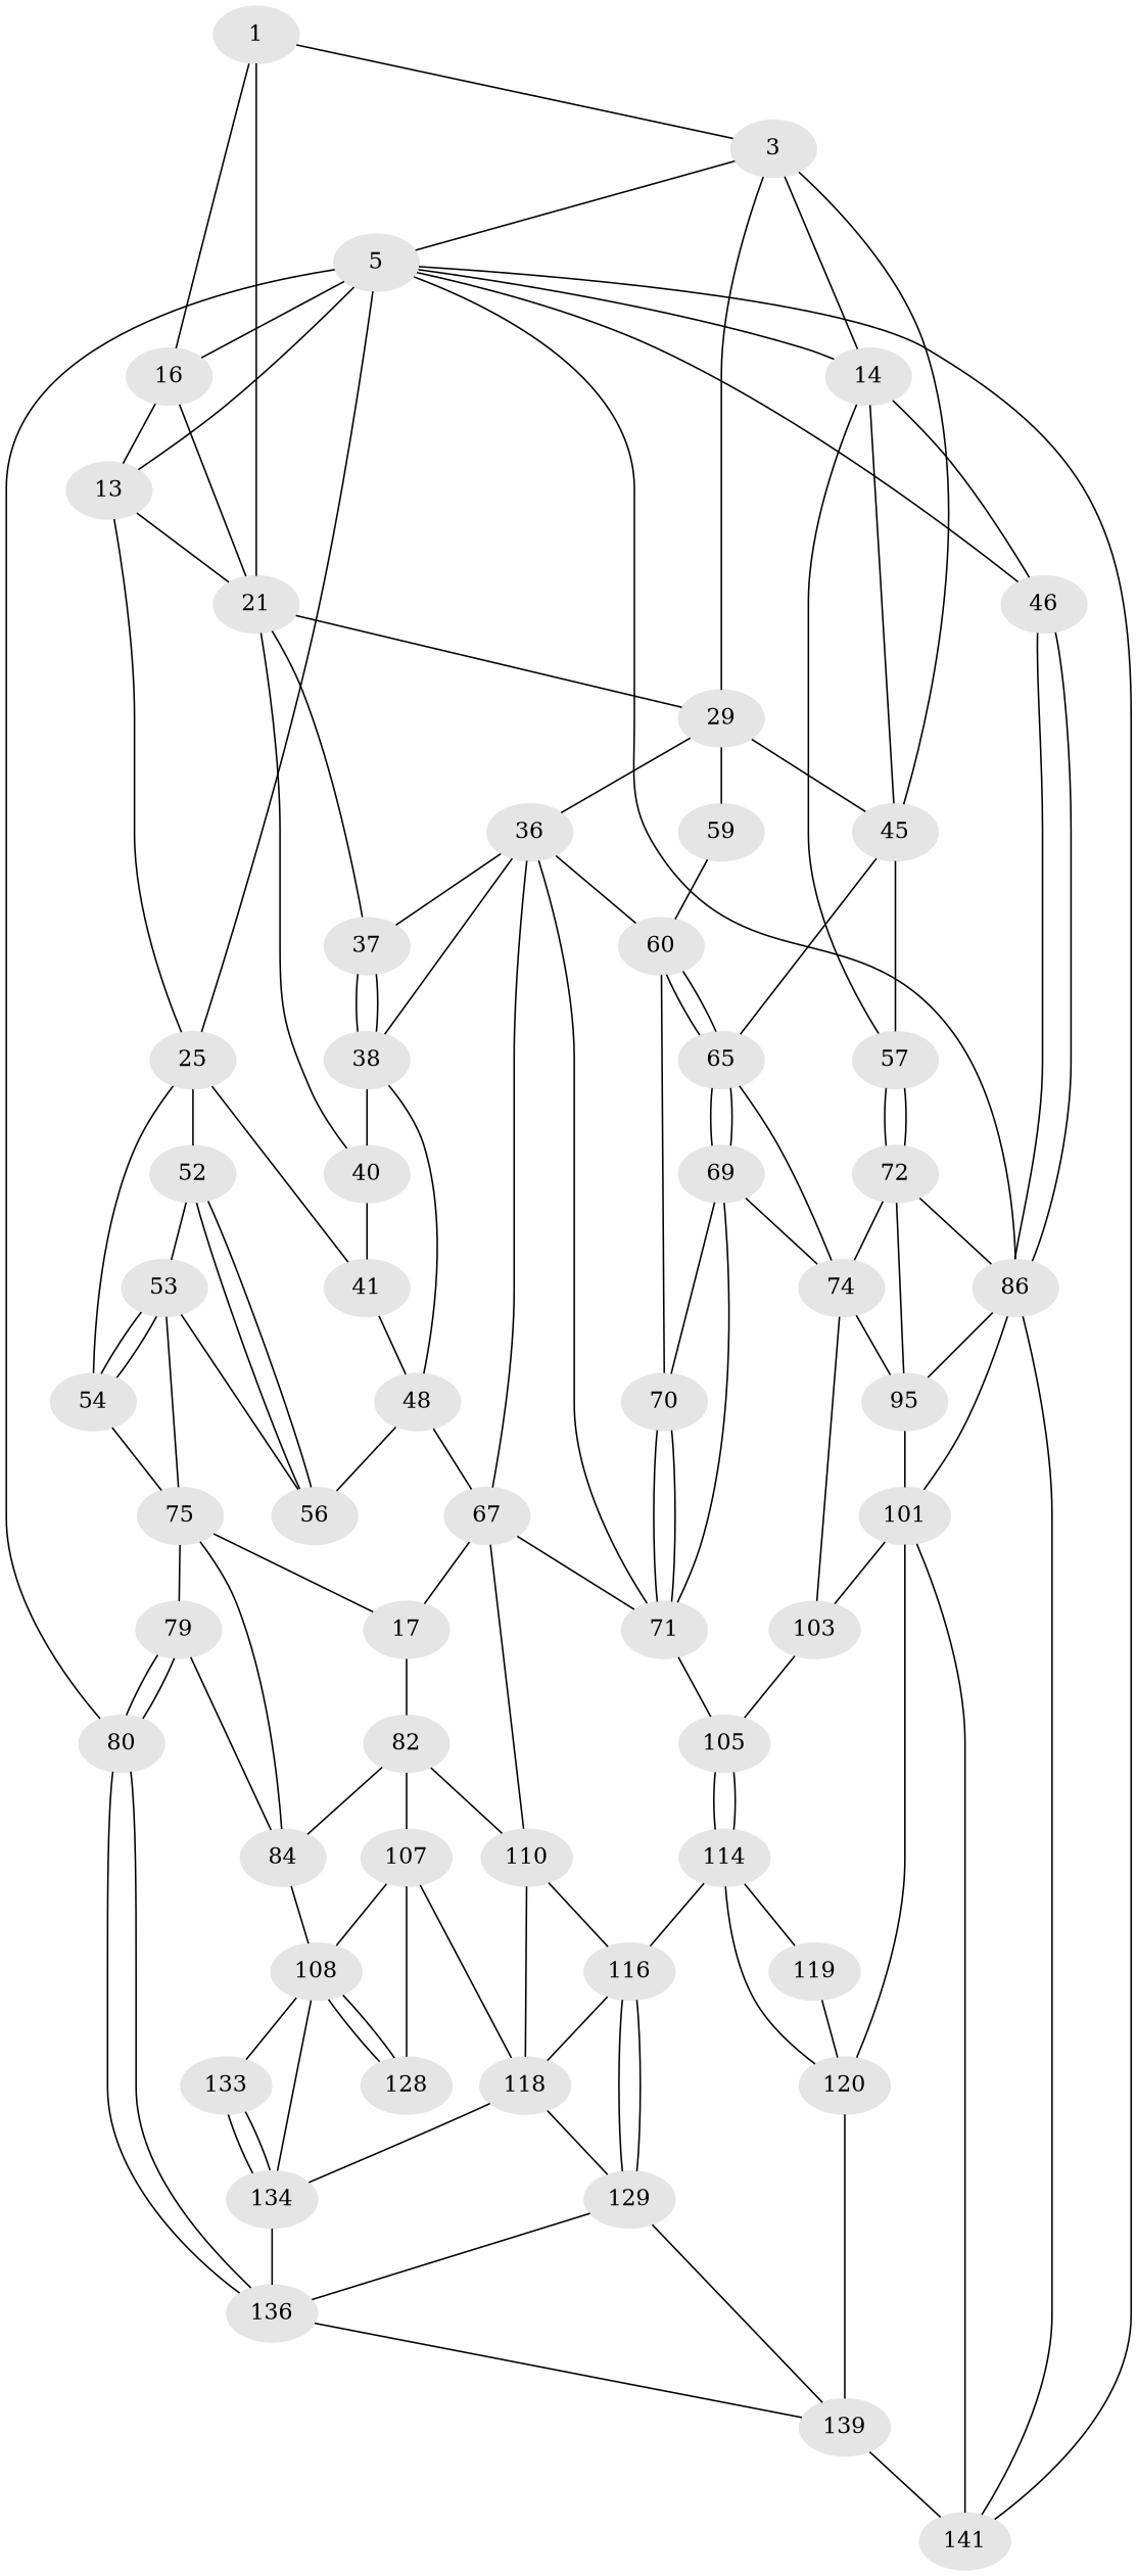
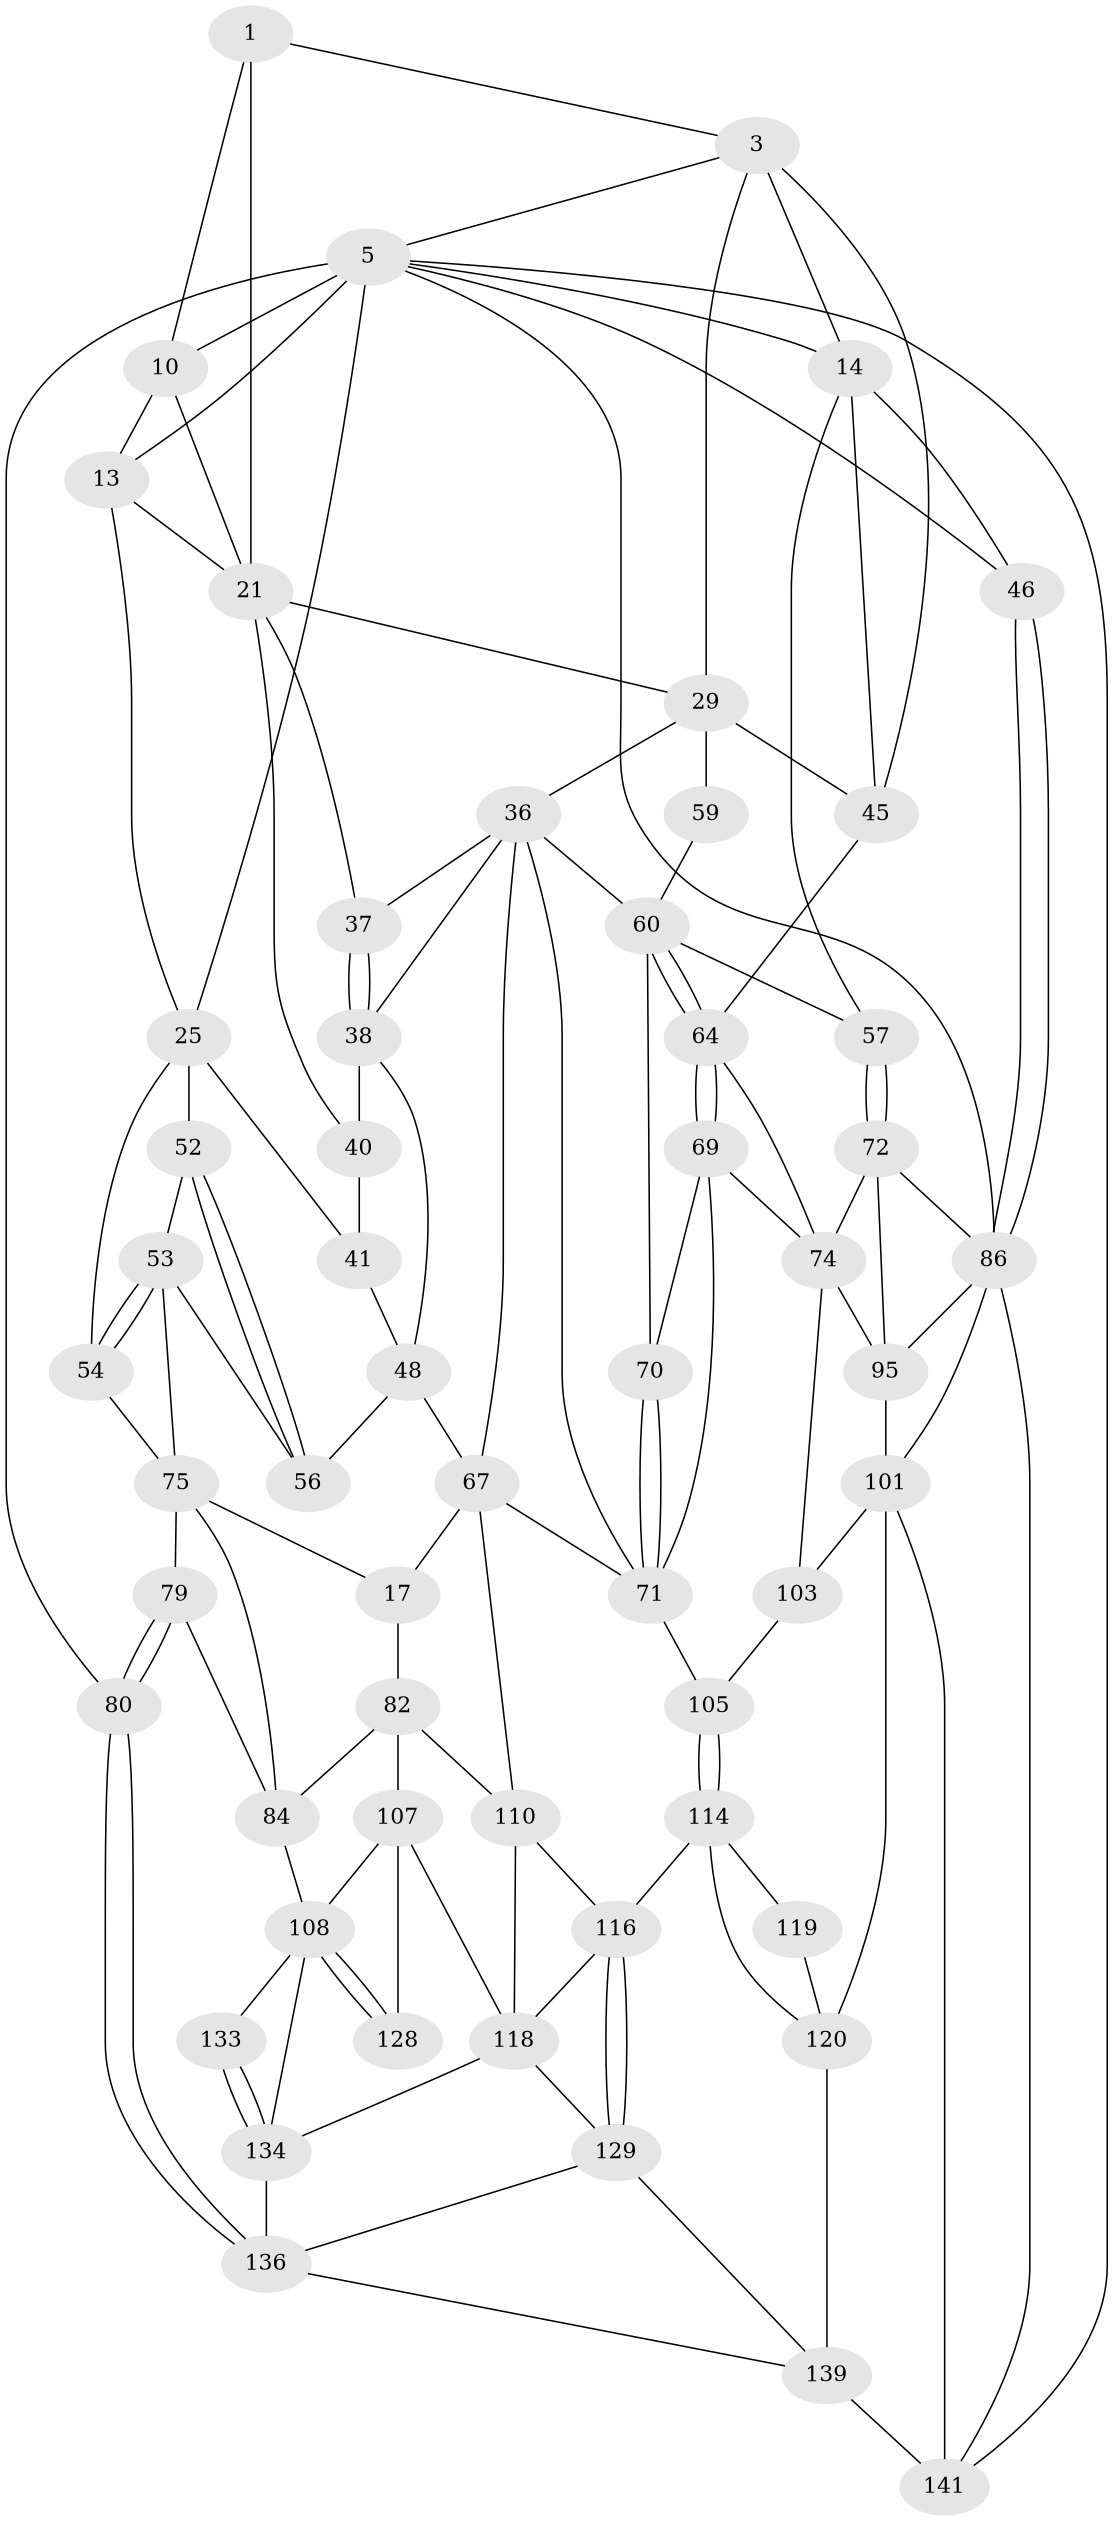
  graph {
    node [color=gray90 style=filled]
    1 [super="+2+9"]
    3 [super="+19+4"]
-   10 [super="+11" label=16]
+   10 [super="+11"]
    21 [super="+22+24"]
    5 [super="+88+20+6"]
    14 [super="+18+15"]
    29 [super="+34"]
    45 [super="+49"]
    n9 [label=13 super="+30"]
    37
    40
    25 [super="+26+31"]
    46
    80
    86 [super="+87+89"]
    141 [super="+142"]
    57
    36 [super="+62"]
    59
-   64 [super="+65" label=65]
+   64 [super="+65"]
    41 [super="+42"]
    52
    54
    136 [super="+138"]
    95 [super="+99+96"]
    101 [super="+102+124"]
    72 [super="+73"]
    38 [super="+39"]
    48 [super="+55"]
    56
    53 [super="+58"]
    75 [super="+78+76"]
    60 [super="+61"]
    67 [super="+81+68"]
    71 [super="+92"]
    70
    n37 [label=17]
    110 [super="+111"]
    105
    69 [super="+91"]
    74 [super="+90"]
    79
    84 [super="+85"]
    103 [super="+104"]
    82 [super="+83+106"]
    107 [super="+127"]
    118 [super="+122"]
    116 [super="+117"]
    114 [super="+115"]
    108 [super="+109"]
    139 [super="+140"]
    128
    133
    134 [super="+135"]
    120 [super="+121"]
    119
    129 [super="+130"]
    1 -- 3
    1 -- 10
    1 -- 21 [weight=2]
    3 -- 5
    3 -- 14 [weight=2]
    3 -- 29
    3 -- 45
    10 -- 21
    10 -- n9
    21 -- 29
    21 -- 37
    21 -- 40
    5 -- 10
    5 -- 14
    5 -- n9
    5 -- 25 [weight=2]
    5 -- 46
    5 -- 80 [weight=2]
    5 -- 86
    5 -- 141
    14 -- 45
    14 -- 46
    14 -- 57
    29 -- 45
    29 -- 36
    29 -- 59 [weight=2]
-   45 -- 57
+   60 -- 57
    45 -- 64
    n9 -- 21
    n9 -- 25
    37 -- 38
    37 -- 38
    40 -- 41
    25 -- 41 [weight=2]
    25 -- 52
    25 -- 54
    46 -- 86
    46 -- 86
    80 -- 136
    80 -- 136
    86 -- 141
    86 -- 95
    86 -- 101
    57 -- 72
    57 -- 72
    36 -- 37
    36 -- 38
    36 -- 60
    36 -- 67
    36 -- 71
    59 -- 60
    64 -- 69
    64 -- 69
    64 -- 74
    41 -- 48
    52 -- 56
    52 -- 56
    52 -- 53
    54 -- 75
    136 -- 139
    95 -- 101 [weight=2]
    101 -- 141
    101 -- 103
    101 -- 120 [weight=2]
    72 -- 86
    72 -- 95
    72 -- 74
    38 -- 40
    38 -- 48
    48 -- 56
    48 -- 67
    53 -- 54
    53 -- 54
    53 -- 56
    53 -- 75
    75 -- n37
    75 -- 79
    75 -- 84
    60 -- 64
    60 -- 64
    60 -- 70
    67 -- 71
    67 -- n37
    67 -- 110
    71 -- 105
    70 -- 71
    70 -- 71
    n37 -- 82
    110 -- 118 [weight=2]
    110 -- 116
    105 -- 114
    105 -- 114
    69 -- 71
    69 -- 70
    69 -- 74
    74 -- 95
    74 -- 103
    79 -- 80
    79 -- 80
    79 -- 84
    84 -- 108
    103 -- 105
    82 -- 110
    82 -- 84
    82 -- 107
    107 -- 118
    107 -- 108
    107 -- 128
    118 -- 134
    118 -- 129
    116 -- 118
    116 -- 129
    116 -- 129
    114 -- 116
    114 -- 120
    114 -- 119
    108 -- 128
    108 -- 128
    108 -- 133
    108 -- 134
    139 -- 141 [weight=2]
    133 -- 134
    133 -- 134
    134 -- 136
    120 -- 139
    119 -- 120
    129 -- 136
    129 -- 139
  }
